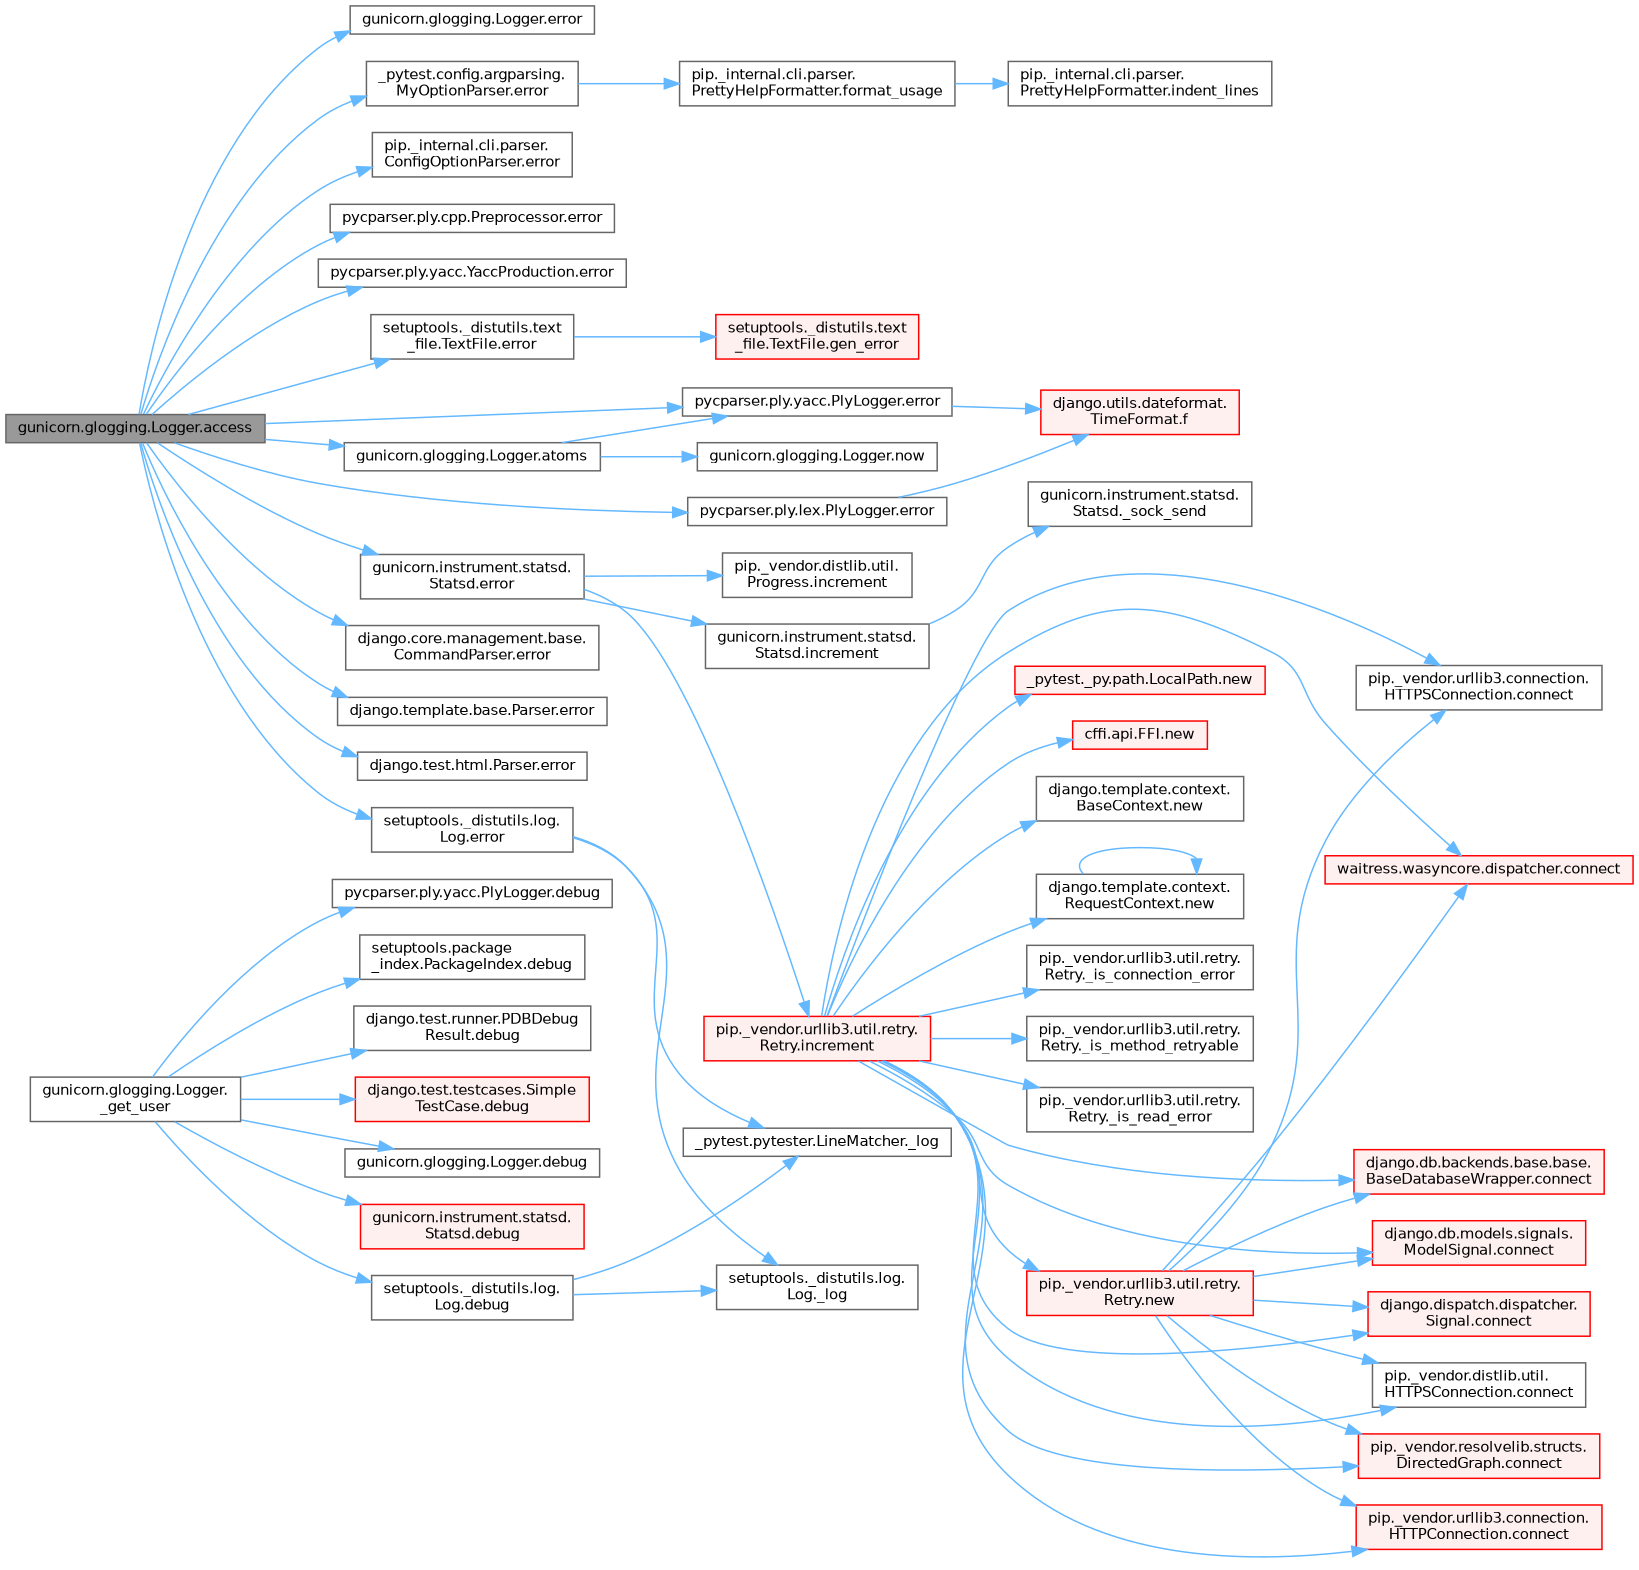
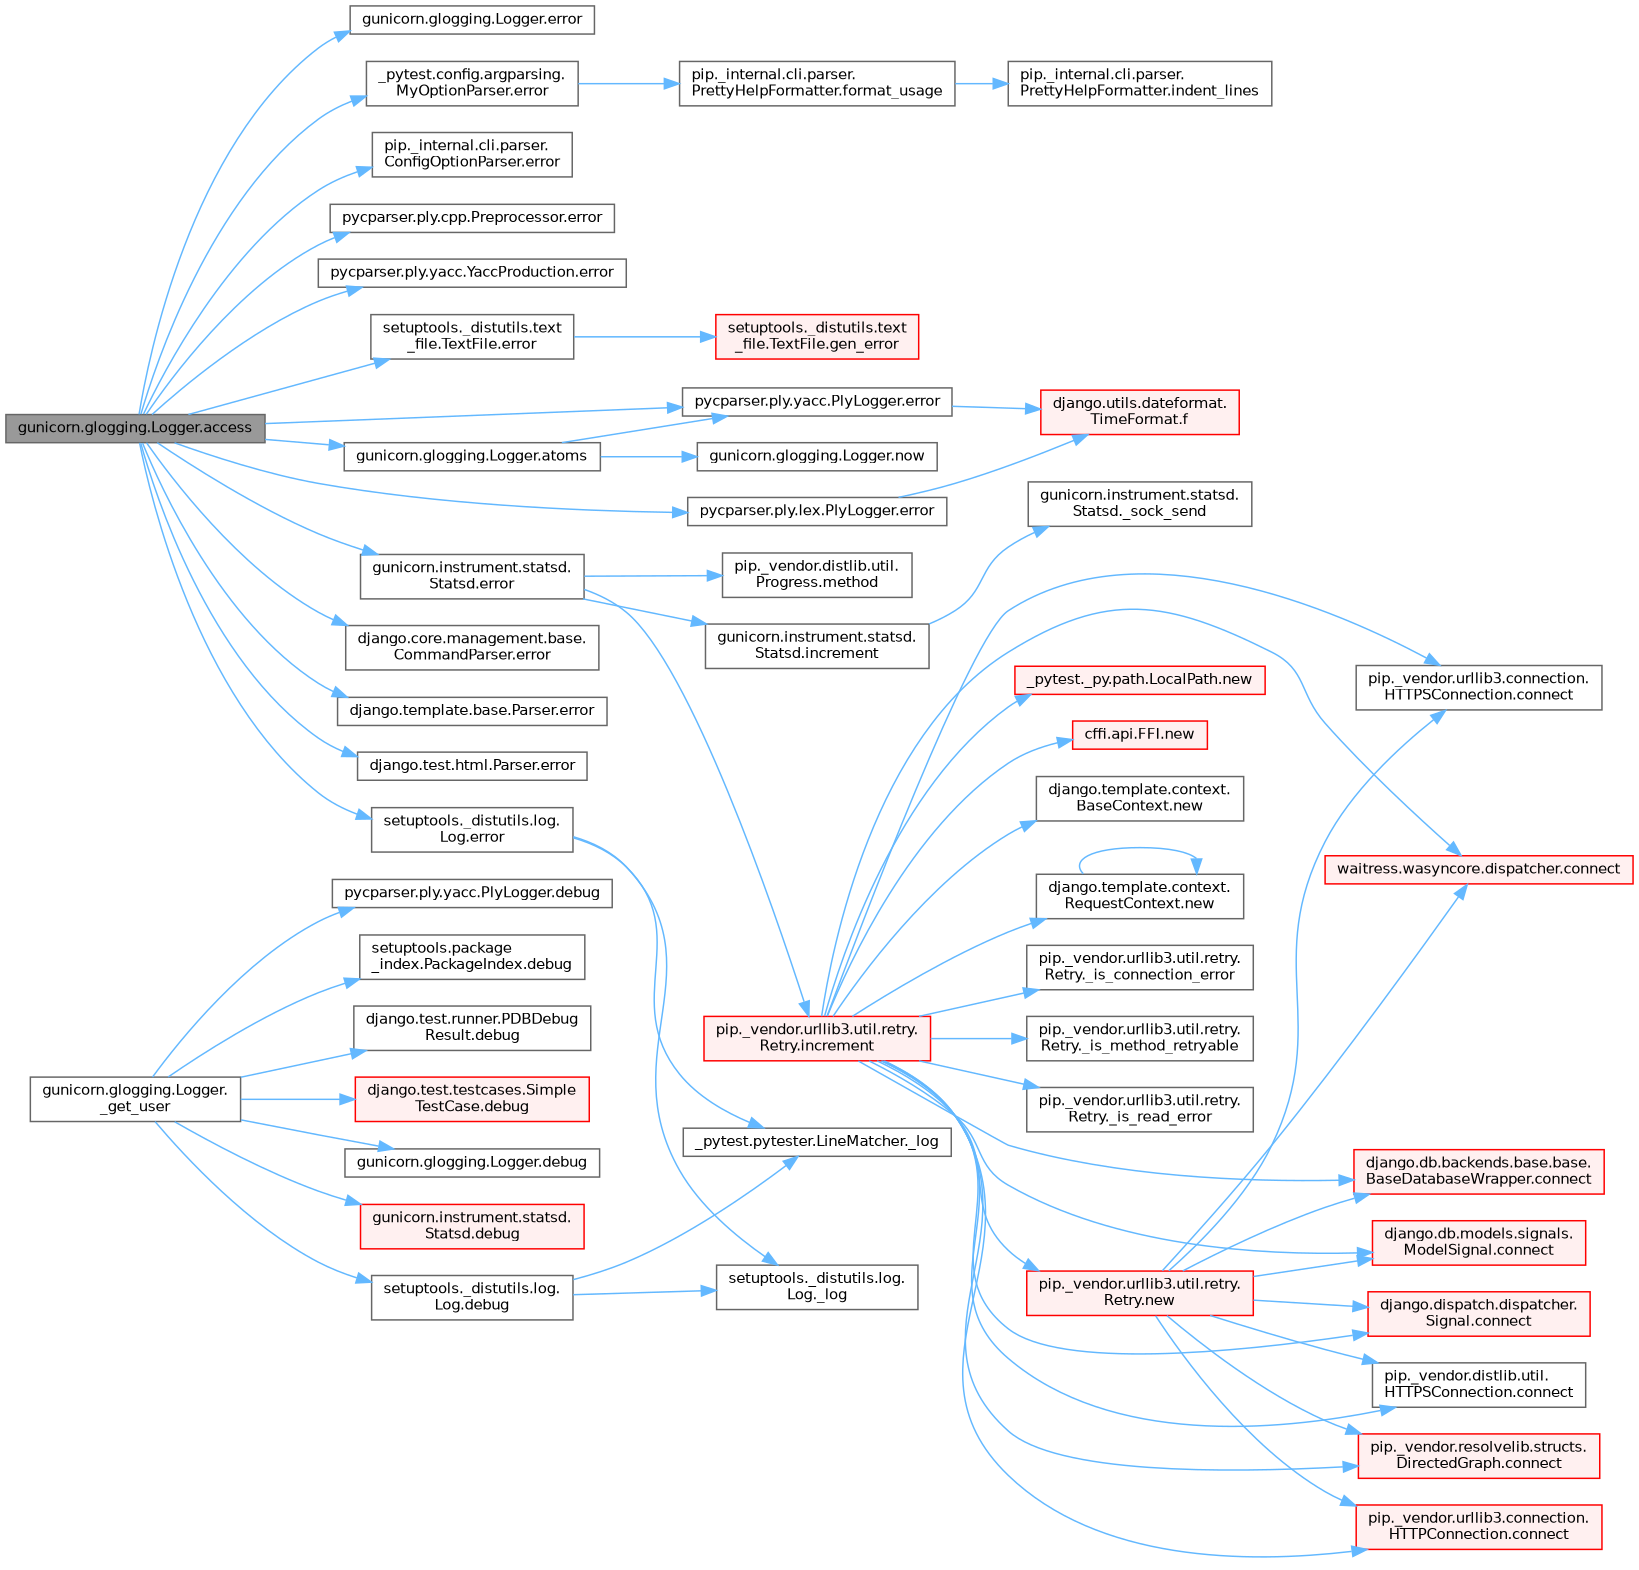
  digraph {
    rankdir=LR
    node [color=grey40 fillcolor=white fontname=Helvetica fontsize=10 shape=box style=filled]
    edge [color=steelblue1 fontname=Helvetica fontsize=10 labelfontname=Helvetica labelfontsize=10 style=solid]
    n1 [color=gray40 fillcolor=grey60 fontcolor=black height=0.2 label="gunicorn.glogging.Logger.access" width=0.4]
    n2 [height=0.2 label="gunicorn.glogging.Logger.atoms" width=0.4]
    n3 [height=0.2 label="_pytest.config.argparsing.\lMyOptionParser.error" width=0.4]
    n4 [height=0.2 label="django.core.management.base.\lCommandParser.error" width=0.4]
    n5 [height=0.2 label="django.template.base.Parser.error" width=0.4]
    n6 [height=0.2 label="django.test.html.Parser.error" width=0.4]
    n7 [height=0.2 label="gunicorn.glogging.Logger.error" width=0.4]
    n8 [height=0.2 label="gunicorn.instrument.statsd.\lStatsd.error" width=0.4]
    n9 [height=0.2 label="pip._internal.cli.parser.\lConfigOptionParser.error" width=0.4]
    n10 [height=0.2 label="pycparser.ply.cpp.Preprocessor.error" width=0.4]
    n11 [height=0.2 label="pycparser.ply.lex.PlyLogger.error" width=0.4]
    n12 [height=0.2 label="pycparser.ply.yacc.PlyLogger.error" width=0.4]
    n13 [height=0.2 label="pycparser.ply.yacc.YaccProduction.error" width=0.4]
    n14 [height=0.2 label="setuptools._distutils.log.\lLog.error" width=0.4]
    n15 [height=0.2 label="setuptools._distutils.text\l_file.TextFile.error" width=0.4]
    n16 [height=0.2 label="gunicorn.glogging.Logger.now" width=0.4]
    n17 [height=0.2 label="pip._internal.cli.parser.\lPrettyHelpFormatter.format_usage" width=0.4]
    n18 [height=0.2 label="gunicorn.instrument.statsd.\lStatsd.increment" width=0.4]
-   n19 [height=0.2 label="pip._vendor.distlib.util.\lProgress.increment" width=0.4]
+   n19 [height=0.2 label="pip._vendor.distlib.util.\lProgress.method" width=0.4]
    n20 [color=red fillcolor="#FFF0F0" height=0.2 label="pip._vendor.urllib3.util.retry.\lRetry.increment" width=0.4]
    n21 [color=red fillcolor="#FFF0F0" height=0.2 label="django.utils.dateformat.\lTimeFormat.f" width=0.4]
    n22 [height=0.2 label="_pytest.pytester.LineMatcher._log" width=0.4]
    n23 [height=0.2 label="setuptools._distutils.log.\lLog._log" width=0.4]
    n24 [color=red fillcolor="#FFF0F0" height=0.2 label="setuptools._distutils.text\l_file.TextFile.gen_error" width=0.4]
    n25 [height=0.2 label="gunicorn.glogging.Logger.\l_get_user" width=0.4]
    n26 [height=0.2 label="django.test.runner.PDBDebug\lResult.debug" width=0.4]
    n27 [color=red fillcolor="#FFF0F0" height=0.2 label="django.test.testcases.Simple\lTestCase.debug" width=0.4]
    n28 [height=0.2 label="gunicorn.glogging.Logger.debug" width=0.4]
    n29 [color=red fillcolor="#FFF0F0" height=0.2 label="gunicorn.instrument.statsd.\lStatsd.debug" width=0.4]
    n30 [height=0.2 label="pycparser.ply.yacc.PlyLogger.debug" width=0.4]
    n31 [height=0.2 label="setuptools._distutils.log.\lLog.debug" width=0.4]
    n32 [height=0.2 label="setuptools.package\l_index.PackageIndex.debug" width=0.4]
    n33 [height=0.2 label="pip._internal.cli.parser.\lPrettyHelpFormatter.indent_lines" width=0.4]
    n34 [height=0.2 label="gunicorn.instrument.statsd.\lStatsd._sock_send" width=0.4]
    n35 [height=0.2 label="pip._vendor.urllib3.util.retry.\lRetry._is_connection_error" width=0.4]
    n36 [height=0.2 label="pip._vendor.urllib3.util.retry.\lRetry._is_method_retryable" width=0.4]
    n37 [height=0.2 label="pip._vendor.urllib3.util.retry.\lRetry._is_read_error" width=0.4]
    n38 [color=red fillcolor="#FFF0F0" height=0.2 label="django.db.backends.base.base.\lBaseDatabaseWrapper.connect" width=0.4]
    n39 [color=red fillcolor="#FFF0F0" height=0.2 label="django.db.models.signals.\lModelSignal.connect" width=0.4]
    n40 [color=red fillcolor="#FFF0F0" height=0.2 label="django.dispatch.dispatcher.\lSignal.connect" width=0.4]
    n41 [height=0.2 label="pip._vendor.distlib.util.\lHTTPSConnection.connect" width=0.4]
    n42 [color=red fillcolor="#FFF0F0" height=0.2 label="pip._vendor.resolvelib.structs.\lDirectedGraph.connect" width=0.4]
    n43 [color=red fillcolor="#FFF0F0" height=0.2 label="pip._vendor.urllib3.connection.\lHTTPConnection.connect" width=0.4]
    n44 [height=0.2 label="pip._vendor.urllib3.connection.\lHTTPSConnection.connect" width=0.4]
    n45 [color=red fillcolor="#FFF0F0" height=0.2 label="waitress.wasyncore.dispatcher.connect" width=0.4]
    n46 [color=red fillcolor="#FFF0F0" height=0.2 label="_pytest._py.path.LocalPath.new" width=0.4]
    n47 [color=red fillcolor="#FFF0F0" height=0.2 label="cffi.api.FFI.new" width=0.4]
    n48 [height=0.2 label="django.template.context.\lBaseContext.new" width=0.4]
    n49 [height=0.2 label="django.template.context.\lRequestContext.new" width=0.4]
    n50 [color=red fillcolor="#FFF0F0" height=0.2 label="pip._vendor.urllib3.util.retry.\lRetry.new" width=0.4]
    n1 -> n2
    n1 -> n3
    n1 -> n4
    n1 -> n5
    n1 -> n6
    n1 -> n7
    n1 -> n8
    n1 -> n9
    n1 -> n10
    n1 -> n11
    n1 -> n12
    n1 -> n13
    n1 -> n14
    n1 -> n15
    n2 -> n12
    n2 -> n16
    n3 -> n17
    n8 -> n18
    n8 -> n19
    n8 -> n20
    n11 -> n21
    n12 -> n21
    n14 -> n22
    n14 -> n23
    n15 -> n24
    n17 -> n33
    n18 -> n34
    n20 -> n35
    n20 -> n36
    n20 -> n37
    n20 -> n38
    n20 -> n39
    n20 -> n40
    n20 -> n41
    n20 -> n42
    n20 -> n43
    n20 -> n44
    n20 -> n45
    n20 -> n46
    n20 -> n47
    n20 -> n48
    n20 -> n49
    n20 -> n50
    n25 -> n26
    n25 -> n27
    n25 -> n28
    n25 -> n29
    n25 -> n30
    n25 -> n31
    n25 -> n32
    n31 -> n22
    n31 -> n23
    n49 -> n49
    n50 -> n38
    n50 -> n39
    n50 -> n40
    n50 -> n41
    n50 -> n42
    n50 -> n43
    n50 -> n44
    n50 -> n45
  }
